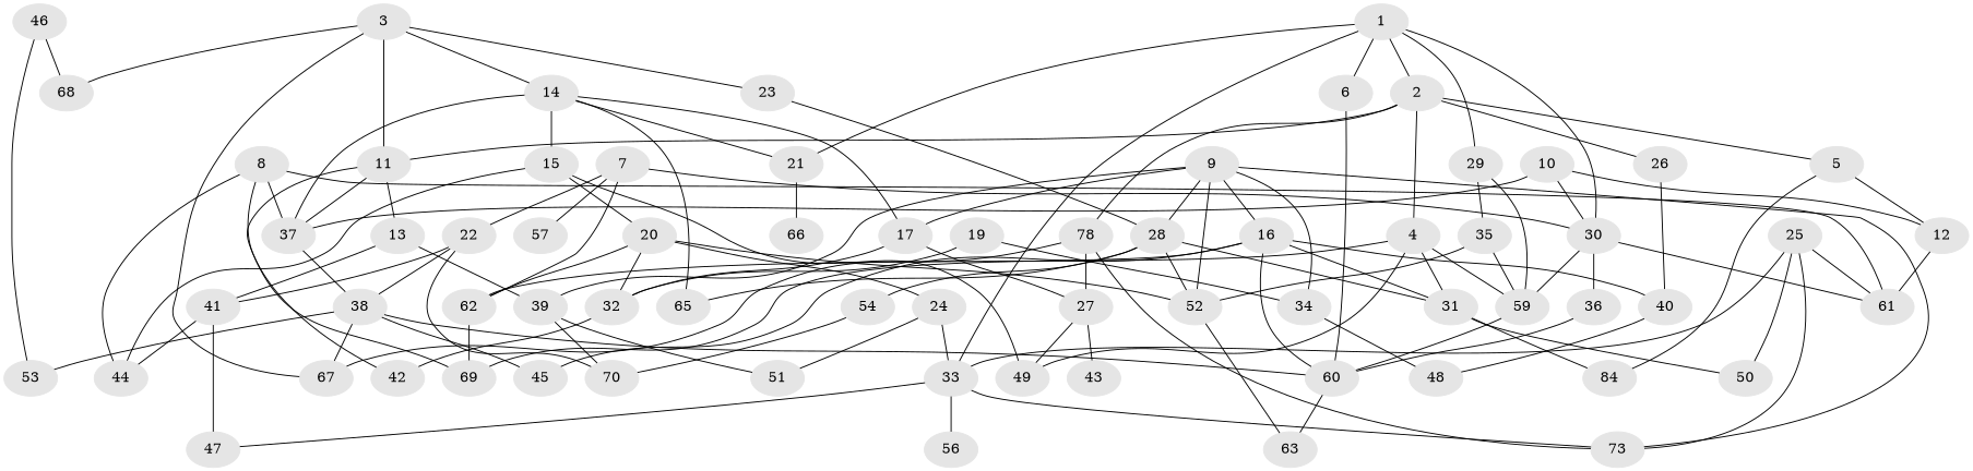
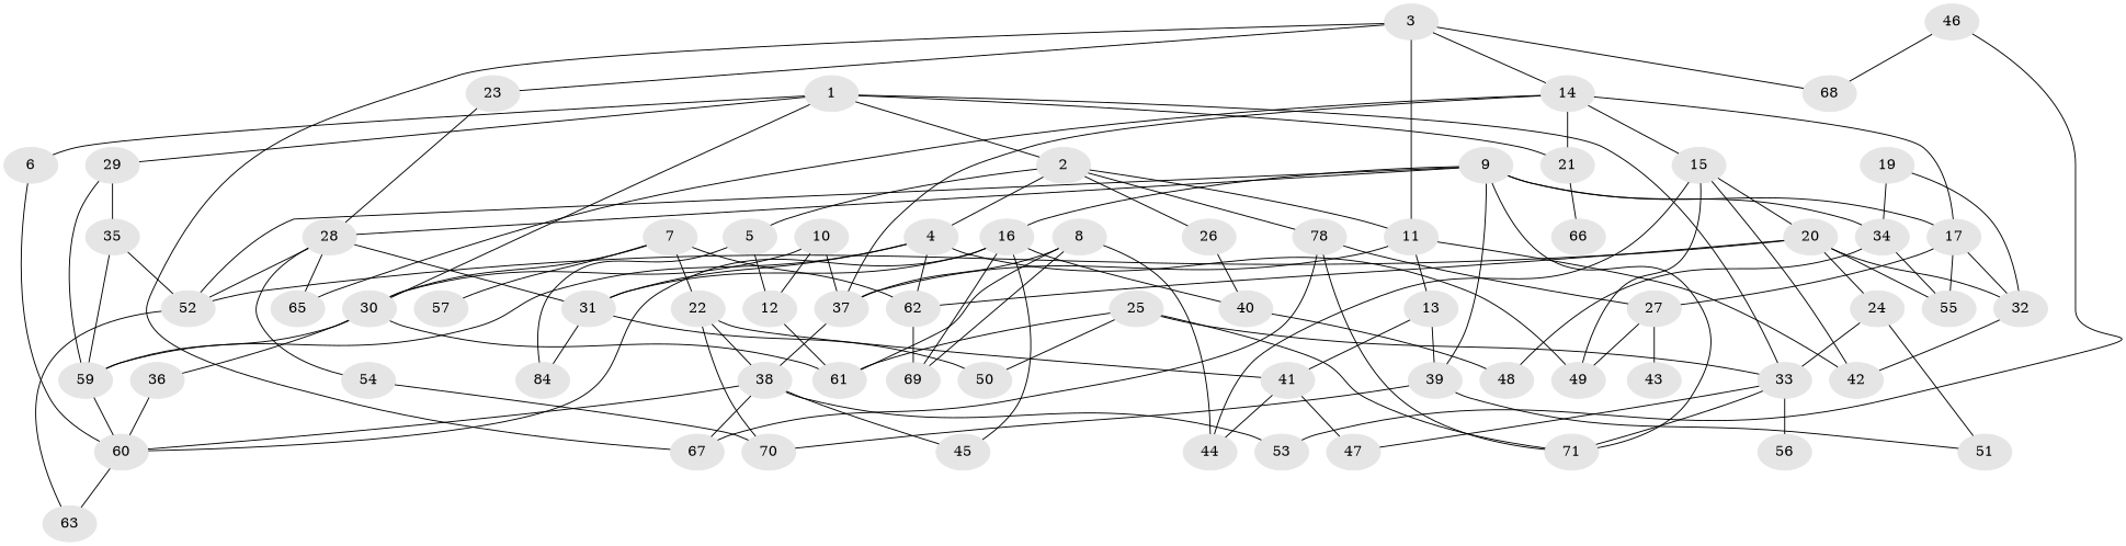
  graph {
    fontname="DejaVu Serif"
    node [color=gray90 fontname="DejaVu Serif" style=filled]
    edge [fontname="DejaVu Serif" weight=1.0]
    1
    2
    6
    21
    29
    30
    33
    4
    5
    11
    n11 [label=78]
    26
    60
    66
    59
    35
    61
    36
-   71 [label=73]
+   71
    47
    56
    31
    49
    62
    12
    n26 [label=84]
    37
    13
    42
    67
    27
    40
    3
    14
    23
    68
    17
    15
    65
    28
    50
    69
    63
    7
    22
    57
    41
    38
    70
    8
    44
    9
    16
    34
    39
    52
    45
    32
+   55
    54
    48
    51
    10
    20
    24
    43
    19
    53
    25
    46
    1 -- 2
    1 -- 6
    1 -- 21
    1 -- 29
    1 -- 30
    1 -- 33
    2 -- 4
    2 -- 5
    2 -- 11
    2 -- n11
    2 -- 26
    6 -- 60
    21 -- 66
    29 -- 59
    29 -- 35
    30 -- 59
    30 -- 61
    30 -- 36
    33 -- 71
    33 -- 47
    33 -- 56
    4 -- 59
    4 -- 31
    4 -- 49
    4 -- 62
    5 -- 12 [weight=2.0]
    5 -- n26
    11 -- 37
    11 -- 13
    11 -- 42
    n11 -- 71
    n11 -- 67
    n11 -- 27
    26 -- 40
    60 -- 63
    59 -- 60
    35 -- 59
    35 -- 52
    36 -- 60
    31 -- n26
    31 -- 50
    62 -- 69
    12 -- 61
    37 -- 38
    13 -- 41
    13 -- 39
    27 -- 49
    27 -- 43
    40 -- 48
    3 -- 11
    3 -- 67
    3 -- 14
    3 -- 23
    3 -- 68
    14 -- 21
    14 -- 37
    14 -- 17
    14 -- 15 [weight=2.0]
    14 -- 65
    23 -- 28
    17 -- 27
    17 -- 32
+   17 -- 55
    15 -- 49
+   15 -- 42
    15 -- 44
    15 -- 20
    28 -- 31
    28 -- 65
    28 -- 52
    28 -- 54
    7 -- 30
    7 -- 62
    7 -- 22
    7 -- 57
    22 -- 41
    22 -- 38
    22 -- 70
    41 -- 47 [weight=2.0]
    41 -- 44
    38 -- 60
    38 -- 67
    38 -- 45
    38 -- 53
    8 -- 61
    8 -- 37
    8 -- 69
    8 -- 44
    9 -- 71
    9 -- 17
    9 -- 28
    9 -- 16
    9 -- 34
    9 -- 39
    9 -- 52
    16 -- 60
    16 -- 31
    16 -- 40
    16 -- 69
    16 -- 45
+   34 -- 55
    34 -- 48
    39 -- 70
    39 -- 51
    52 -- 63
    32 -- 42
    54 -- 70
    10 -- 30
    10 -- 12
    10 -- 37
    20 -- 62
    20 -- 52
    20 -- 32
+   20 -- 55
    20 -- 24
    24 -- 33
    24 -- 51
    19 -- 34
    19 -- 32
    25 -- 33
    25 -- 61
    25 -- 71
    25 -- 50
    46 -- 68
    46 -- 53
  }
